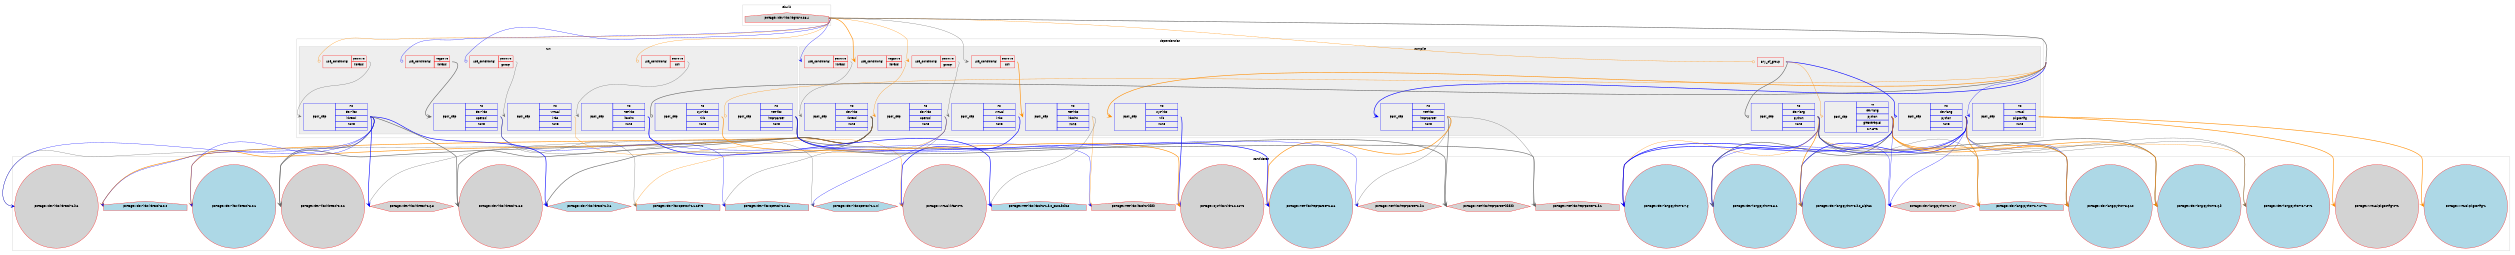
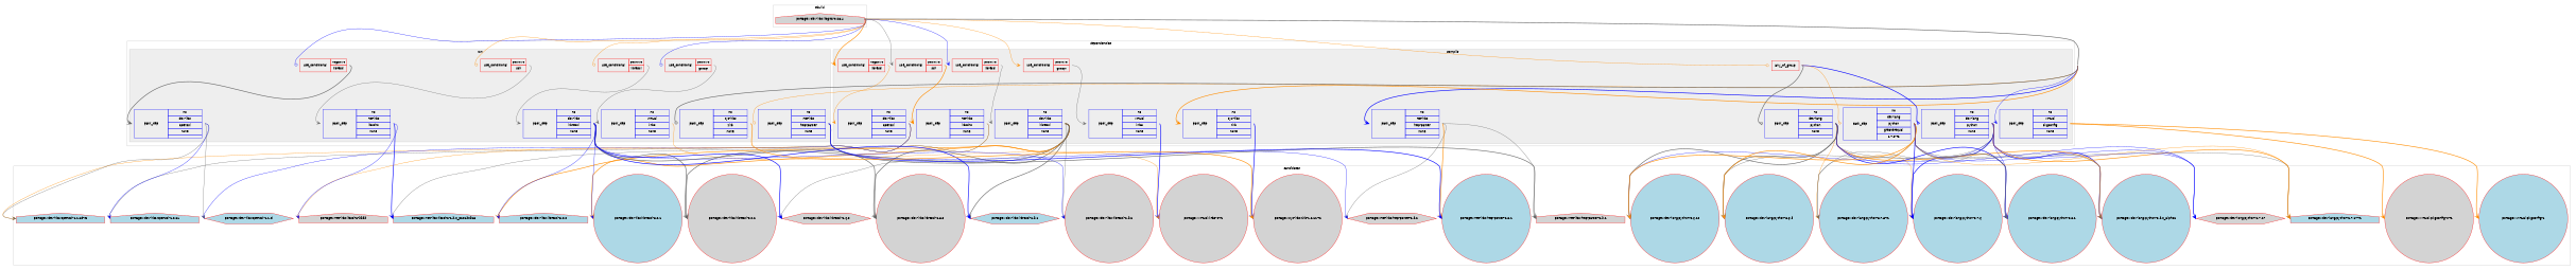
  digraph {
    compound=true
    concentrate=true
    fontname=Helvetica
    fontsize=10
    newrank=true
    rankdir=TB
    ranksep=1.5
    node [color=red fontname=Helvetica fontsize=10 shape=none style=filled]
    edge [arrowhead=vee color=gray40 headport=w style=solid tailport=e weight=100]
    n1 [fillcolor=lightgrey label="portage://dev-libs/libgit2-0.28.4" shape=house width=4]
    n2 [color=blue label=<<TABLE BORDER="0" CELLBORDER="1" CELLSPACING="0" CELLPADDING="4" WIDTH="220"><TR><TD ROWSPAN="6" CELLPADDING="30">pack_dep</TD></TR><TR><TD WIDTH="110">no</TD></TR><TR><TD>dev-lang</TD></TR><TR><TD>python</TD></TR><TR><TD>none</TD></TR><TR><TD></TD></TR></TABLE>> style=""]
    n3 [color=blue label=<<TABLE BORDER="0" CELLBORDER="1" CELLSPACING="0" CELLPADDING="4" WIDTH="220"><TR><TD ROWSPAN="6" CELLPADDING="30">pack_dep</TD></TR><TR><TD WIDTH="110">no</TD></TR><TR><TD>dev-lang</TD></TR><TR><TD>python</TD></TR><TR><TD>none</TD></TR><TR><TD></TD></TR></TABLE>> style=""]
    n4 [color=blue label=<<TABLE BORDER="0" CELLBORDER="1" CELLSPACING="0" CELLPADDING="4" WIDTH="220"><TR><TD ROWSPAN="6" CELLPADDING="30">pack_dep</TD></TR><TR><TD WIDTH="110">no</TD></TR><TR><TD>dev-lang</TD></TR><TR><TD>python</TD></TR><TR><TD>greaterequal</TD></TR><TR><TD>2.7.5-r2</TD></TR></TABLE>> style=""]
    n5 [label=<<TABLE BORDER="0" CELLBORDER="1" CELLSPACING="0" CELLPADDING="4"><TR><TD CELLPADDING="10">any_of_group</TD></TR></TABLE>> style=""]
    n6 [color=blue label=<<TABLE BORDER="0" CELLBORDER="1" CELLSPACING="0" CELLPADDING="4" WIDTH="220"><TR><TD ROWSPAN="6" CELLPADDING="30">pack_dep</TD></TR><TR><TD WIDTH="110">no</TD></TR><TR><TD>dev-libs</TD></TR><TR><TD>openssl</TD></TR><TR><TD>none</TD></TR><TR><TD></TD></TR></TABLE>> style=""]
    n7 [label=<<TABLE BORDER="0" CELLBORDER="1" CELLSPACING="0" CELLPADDING="4"><TR><TD ROWSPAN="3" CELLPADDING="10">use_conditional</TD></TR><TR><TD>negative</TD></TR><TR><TD>libressl</TD></TR></TABLE>> style=""]
    n8 [color=blue label=<<TABLE BORDER="0" CELLBORDER="1" CELLSPACING="0" CELLPADDING="4" WIDTH="220"><TR><TD ROWSPAN="6" CELLPADDING="30">pack_dep</TD></TR><TR><TD WIDTH="110">no</TD></TR><TR><TD>virtual</TD></TR><TR><TD>krb5</TD></TR><TR><TD>none</TD></TR><TR><TD></TD></TR></TABLE>> style=""]
    n9 [label=<<TABLE BORDER="0" CELLBORDER="1" CELLSPACING="0" CELLPADDING="4"><TR><TD ROWSPAN="3" CELLPADDING="10">use_conditional</TD></TR><TR><TD>positive</TD></TR><TR><TD>gssapi</TD></TR></TABLE>> style=""]
    n10 [color=blue label=<<TABLE BORDER="0" CELLBORDER="1" CELLSPACING="0" CELLPADDING="4" WIDTH="220"><TR><TD ROWSPAN="6" CELLPADDING="30">pack_dep</TD></TR><TR><TD WIDTH="110">no</TD></TR><TR><TD>dev-libs</TD></TR><TR><TD>libressl</TD></TR><TR><TD>none</TD></TR><TR><TD></TD></TR></TABLE>> style=""]
    n11 [label=<<TABLE BORDER="0" CELLBORDER="1" CELLSPACING="0" CELLPADDING="4"><TR><TD ROWSPAN="3" CELLPADDING="10">use_conditional</TD></TR><TR><TD>positive</TD></TR><TR><TD>libressl</TD></TR></TABLE>> style=""]
    n12 [color=blue label=<<TABLE BORDER="0" CELLBORDER="1" CELLSPACING="0" CELLPADDING="4" WIDTH="220"><TR><TD ROWSPAN="6" CELLPADDING="30">pack_dep</TD></TR><TR><TD WIDTH="110">no</TD></TR><TR><TD>net-libs</TD></TR><TR><TD>libssh2</TD></TR><TR><TD>none</TD></TR><TR><TD></TD></TR></TABLE>> style=""]
    n13 [label=<<TABLE BORDER="0" CELLBORDER="1" CELLSPACING="0" CELLPADDING="4"><TR><TD ROWSPAN="3" CELLPADDING="10">use_conditional</TD></TR><TR><TD>positive</TD></TR><TR><TD>ssh</TD></TR></TABLE>> style=""]
    n14 [color=blue label=<<TABLE BORDER="0" CELLBORDER="1" CELLSPACING="0" CELLPADDING="4" WIDTH="220"><TR><TD ROWSPAN="6" CELLPADDING="30">pack_dep</TD></TR><TR><TD WIDTH="110">no</TD></TR><TR><TD>net-libs</TD></TR><TR><TD>http-parser</TD></TR><TR><TD>none</TD></TR><TR><TD></TD></TR></TABLE>> style=""]
    n15 [color=blue label=<<TABLE BORDER="0" CELLBORDER="1" CELLSPACING="0" CELLPADDING="4" WIDTH="220"><TR><TD ROWSPAN="6" CELLPADDING="30">pack_dep</TD></TR><TR><TD WIDTH="110">no</TD></TR><TR><TD>sys-libs</TD></TR><TR><TD>zlib</TD></TR><TR><TD>none</TD></TR><TR><TD></TD></TR></TABLE>> style=""]
    n16 [color=blue label=<<TABLE BORDER="0" CELLBORDER="1" CELLSPACING="0" CELLPADDING="4" WIDTH="220"><TR><TD ROWSPAN="6" CELLPADDING="30">pack_dep</TD></TR><TR><TD WIDTH="110">no</TD></TR><TR><TD>virtual</TD></TR><TR><TD>pkgconfig</TD></TR><TR><TD>none</TD></TR><TR><TD></TD></TR></TABLE>> style=""]
    n17 [color=blue label=<<TABLE BORDER="0" CELLBORDER="1" CELLSPACING="0" CELLPADDING="4" WIDTH="220"><TR><TD ROWSPAN="6" CELLPADDING="30">pack_dep</TD></TR><TR><TD WIDTH="110">no</TD></TR><TR><TD>dev-libs</TD></TR><TR><TD>openssl</TD></TR><TR><TD>none</TD></TR><TR><TD></TD></TR></TABLE>> style=""]
    n18 [label=<<TABLE BORDER="0" CELLBORDER="1" CELLSPACING="0" CELLPADDING="4"><TR><TD ROWSPAN="3" CELLPADDING="10">use_conditional</TD></TR><TR><TD>negative</TD></TR><TR><TD>libressl</TD></TR></TABLE>> style=""]
    n19 [color=blue label=<<TABLE BORDER="0" CELLBORDER="1" CELLSPACING="0" CELLPADDING="4" WIDTH="220"><TR><TD ROWSPAN="6" CELLPADDING="30">pack_dep</TD></TR><TR><TD WIDTH="110">no</TD></TR><TR><TD>virtual</TD></TR><TR><TD>krb5</TD></TR><TR><TD>none</TD></TR><TR><TD></TD></TR></TABLE>> style=""]
    n20 [label=<<TABLE BORDER="0" CELLBORDER="1" CELLSPACING="0" CELLPADDING="4"><TR><TD ROWSPAN="3" CELLPADDING="10">use_conditional</TD></TR><TR><TD>positive</TD></TR><TR><TD>gssapi</TD></TR></TABLE>> style=""]
    n21 [color=blue label=<<TABLE BORDER="0" CELLBORDER="1" CELLSPACING="0" CELLPADDING="4" WIDTH="220"><TR><TD ROWSPAN="6" CELLPADDING="30">pack_dep</TD></TR><TR><TD WIDTH="110">no</TD></TR><TR><TD>dev-libs</TD></TR><TR><TD>libressl</TD></TR><TR><TD>none</TD></TR><TR><TD></TD></TR></TABLE>> style=""]
    n22 [label=<<TABLE BORDER="0" CELLBORDER="1" CELLSPACING="0" CELLPADDING="4"><TR><TD ROWSPAN="3" CELLPADDING="10">use_conditional</TD></TR><TR><TD>positive</TD></TR><TR><TD>libressl</TD></TR></TABLE>> style=""]
    n23 [color=blue label=<<TABLE BORDER="0" CELLBORDER="1" CELLSPACING="0" CELLPADDING="4" WIDTH="220"><TR><TD ROWSPAN="6" CELLPADDING="30">pack_dep</TD></TR><TR><TD WIDTH="110">no</TD></TR><TR><TD>net-libs</TD></TR><TR><TD>libssh2</TD></TR><TR><TD>none</TD></TR><TR><TD></TD></TR></TABLE>> style=""]
    n24 [label=<<TABLE BORDER="0" CELLBORDER="1" CELLSPACING="0" CELLPADDING="4"><TR><TD ROWSPAN="3" CELLPADDING="10">use_conditional</TD></TR><TR><TD>positive</TD></TR><TR><TD>ssh</TD></TR></TABLE>> style=""]
    n25 [color=blue label=<<TABLE BORDER="0" CELLBORDER="1" CELLSPACING="0" CELLPADDING="4" WIDTH="220"><TR><TD ROWSPAN="6" CELLPADDING="30">pack_dep</TD></TR><TR><TD WIDTH="110">no</TD></TR><TR><TD>net-libs</TD></TR><TR><TD>http-parser</TD></TR><TR><TD>none</TD></TR><TR><TD></TD></TR></TABLE>> style=""]
    n26 [color=blue label=<<TABLE BORDER="0" CELLBORDER="1" CELLSPACING="0" CELLPADDING="4" WIDTH="220"><TR><TD ROWSPAN="6" CELLPADDING="30">pack_dep</TD></TR><TR><TD WIDTH="110">no</TD></TR><TR><TD>sys-libs</TD></TR><TR><TD>zlib</TD></TR><TR><TD>none</TD></TR><TR><TD></TD></TR></TABLE>> style=""]
    n27 [fillcolor=lightblue label="portage://dev-lang/python-3.9.0_alpha2" shape=circle width=4]
    n28 [fillcolor=lightblue label="portage://dev-lang/python-3.8.1" shape=circle width=4]
    n29 [fillcolor=lightblue label="portage://dev-lang/python-3.7.6" shape=circle width=4]
    n30 [fillcolor=lightblue label="portage://dev-lang/python-3.7.5-r1" shape=circle width=4]
    n31 [fillcolor=lightblue label="portage://dev-lang/python-3.6.9" shape=circle width=4]
    n32 [fillcolor=lightblue label="portage://dev-lang/python-3.6.10" shape=circle width=4]
    n33 [fillcolor=lightblue label="portage://dev-lang/python-2.7.17-r1" shape=house width=4]
    n34 [fillcolor=lightgrey label="portage://dev-lang/python-2.7.17" shape=hexagon width=4]
    n35 [fillcolor=lightblue label="portage://dev-libs/openssl-1.1.1d-r3" shape=house width=4]
    n36 [fillcolor=lightblue label="portage://dev-libs/openssl-1.1.0l" shape=hexagon width=4]
    n37 [fillcolor=lightblue label="portage://dev-libs/openssl-1.0.2u" shape=house width=4]
    n38 [fillcolor=lightgrey label="portage://virtual/krb5-0-r1" shape=circle width=4]
    n39 [fillcolor=lightgrey label="portage://dev-libs/libressl-3.0.2" shape=circle width=4]
    n40 [fillcolor=lightblue label="portage://dev-libs/libressl-3.0.1" shape=circle width=4]
    n41 [fillcolor=lightblue label="portage://dev-libs/libressl-5.0.0" shape=house width=4]
    n42 [fillcolor=lightgrey label="portage://dev-libs/libressl-2.9.2" shape=circle width=4]
    n43 [fillcolor=lightblue label="portage://dev-libs/libressl-2.9.1" shape=hexagon width=4]
    n44 [fillcolor=lightgrey label="portage://dev-libs/libressl-2.8.3" shape=circle width=4]
    n45 [fillcolor=lightgrey label="portage://dev-libs/libressl-2.6.5" shape=hexagon width=4]
-   n46 [fillcolor=lightgrey label="portage://net-libs/http-parser-99999" shape=hexagon width=4]
    n47 [fillcolor=lightgrey label="portage://net-libs/http-parser-2.9.2" shape=hexagon width=4]
    n48 [fillcolor=lightgrey label="portage://net-libs/http-parser-2.9.1" shape=house width=4]
    n49 [fillcolor=lightblue label="portage://net-libs/http-parser-2.8.1" shape=circle width=4]
    n50 [fillcolor=lightgrey label="portage://net-libs/libssh2-9999" shape=house width=4]
    n51 [fillcolor=lightblue label="portage://net-libs/libssh2-1.9.0_p20190913" shape=house width=4]
    n52 [fillcolor=lightgrey label="portage://sys-libs/zlib-1.2.11-r2" shape=circle width=4]
    n53 [fillcolor=lightblue label="portage://virtual/pkgconfig-1" shape=circle width=4]
    n54 [fillcolor=lightgrey label="portage://virtual/pkgconfig-0-r1" shape=circle width=4]
    subgraph cluster_1 {
      color=gray
      label=<<i>dependencies</i>>
      subgraph cluster_2 {
        color=gray
        fillcolor="#eeeeee"
        label=<<i>compile</i>>
        style=filled
        subgraph sub_3 {
          color=gray
          fillcolor="#eeeeee"
          label=<<i>compile</i>>
          style=filled
          n5
          subgraph sub_4 {
            color=gray
            fillcolor="#eeeeee"
            label=<<i>compile</i>>
            style=filled
            n2
          }
          subgraph sub_5 {
            color=gray
            fillcolor="#eeeeee"
            label=<<i>compile</i>>
            style=filled
            n3
          }
          subgraph sub_6 {
            color=gray
            fillcolor="#eeeeee"
            label=<<i>compile</i>>
            style=filled
            n4
          }
        }
        subgraph sub_7 {
          color=gray
          fillcolor="#eeeeee"
          label=<<i>compile</i>>
          style=filled
          n7
          subgraph sub_8 {
            color=gray
            fillcolor="#eeeeee"
            label=<<i>compile</i>>
            style=filled
            n6
          }
        }
        subgraph sub_9 {
          color=gray
          fillcolor="#eeeeee"
          label=<<i>compile</i>>
          style=filled
          n9
          subgraph sub_10 {
            color=gray
            fillcolor="#eeeeee"
            label=<<i>compile</i>>
            style=filled
            n8
          }
        }
        subgraph sub_11 {
          color=gray
          fillcolor="#eeeeee"
          label=<<i>compile</i>>
          style=filled
          n11
          subgraph sub_12 {
            color=gray
            fillcolor="#eeeeee"
            label=<<i>compile</i>>
            style=filled
            n10
          }
        }
        subgraph sub_13 {
          color=gray
          fillcolor="#eeeeee"
          label=<<i>compile</i>>
          style=filled
          n13
          subgraph sub_14 {
            color=gray
            fillcolor="#eeeeee"
            label=<<i>compile</i>>
            style=filled
            n12
          }
        }
        subgraph sub_15 {
          color=gray
          fillcolor="#eeeeee"
          label=<<i>compile</i>>
          style=filled
          n14
        }
        subgraph sub_16 {
          color=gray
          fillcolor="#eeeeee"
          label=<<i>compile</i>>
          style=filled
          n15
        }
        subgraph sub_17 {
          color=gray
          fillcolor="#eeeeee"
          label=<<i>compile</i>>
          style=filled
          n16
        }
      }
      subgraph cluster_18 {
        color=gray
        fillcolor="#eeeeee"
        label=<<i>compile and run</i>>
        style=filled
      }
      subgraph cluster_19 {
        color=gray
        fillcolor="#eeeeee"
        label=<<i>run</i>>
        style=filled
        subgraph sub_20 {
          color=gray
          fillcolor="#eeeeee"
          label=<<i>run</i>>
          style=filled
          n18
          subgraph sub_21 {
            color=gray
            fillcolor="#eeeeee"
            label=<<i>run</i>>
            style=filled
            n17
          }
        }
        subgraph sub_22 {
          color=gray
          fillcolor="#eeeeee"
          label=<<i>run</i>>
          style=filled
          n20
          subgraph sub_23 {
            color=gray
            fillcolor="#eeeeee"
            label=<<i>run</i>>
            style=filled
            n19
          }
        }
        subgraph sub_24 {
          color=gray
          fillcolor="#eeeeee"
          label=<<i>run</i>>
          style=filled
          n22
          subgraph sub_25 {
            color=gray
            fillcolor="#eeeeee"
            label=<<i>run</i>>
            style=filled
            n21
          }
        }
        subgraph sub_26 {
          color=gray
          fillcolor="#eeeeee"
          label=<<i>run</i>>
          style=filled
          n24
          subgraph sub_27 {
            color=gray
            fillcolor="#eeeeee"
            label=<<i>run</i>>
            style=filled
            n23
          }
        }
        subgraph sub_28 {
          color=gray
          fillcolor="#eeeeee"
          label=<<i>run</i>>
          style=filled
          n25
        }
        subgraph sub_29 {
          color=gray
          fillcolor="#eeeeee"
          label=<<i>run</i>>
          style=filled
          n26
        }
      }
    }
    subgraph cluster_30 {
      color=gray
      label=<<i>ebuild</i>>
      n1
    }
    subgraph cluster_31 {
      color=gray
      label=<<i>candidates</i>>
      rank=same
      subgraph sub_32 {
        color=black
        label=<<i>candidates</i>>
        nodesep=1
        rank=same
        n27
        n28
        n29
        n30
        n31
        n32
        n33
        n34
      }
      subgraph sub_33 {
        color=black
        label=<<i>candidates</i>>
        nodesep=1
        rank=same
        n27
        n28
        n29
        n30
        n31
        n32
        n33
        n34
      }
      subgraph sub_34 {
        color=black
        label=<<i>candidates</i>>
        nodesep=1
        rank=same
        n27
        n28
        n29
        n30
        n31
        n32
        n33
        n34
      }
      subgraph sub_35 {
        color=black
        label=<<i>candidates</i>>
        nodesep=1
        rank=same
        n35
        n36
        n37
      }
      subgraph sub_36 {
        color=black
        label=<<i>candidates</i>>
        nodesep=1
        rank=same
        n38
      }
      subgraph sub_37 {
        color=black
        label=<<i>candidates</i>>
        nodesep=1
        rank=same
        n39
        n40
        n41
        n42
        n43
        n44
        n45
      }
      subgraph sub_38 {
        color=black
        label=<<i>candidates</i>>
        nodesep=1
        rank=same
-       n46
        n47
        n48
        n49
      }
      subgraph sub_39 {
        color=black
        label=<<i>candidates</i>>
        nodesep=1
        rank=same
        n50
        n51
      }
      subgraph sub_40 {
        color=black
        label=<<i>candidates</i>>
        nodesep=1
        rank=same
        n52
      }
      subgraph sub_41 {
        color=black
        label=<<i>candidates</i>>
        nodesep=1
        rank=same
        n53
        n54
      }
      subgraph sub_42 {
        color=black
        label=<<i>candidates</i>>
        nodesep=1
        rank=same
        n35
        n36
        n37
      }
      subgraph sub_43 {
        color=black
        label=<<i>candidates</i>>
        nodesep=1
        rank=same
        n38
      }
      subgraph sub_44 {
        color=black
        label=<<i>candidates</i>>
        nodesep=1
        rank=same
        n39
        n40
        n41
        n42
        n43
        n44
        n45
      }
      subgraph sub_45 {
        color=black
        label=<<i>candidates</i>>
        nodesep=1
        rank=same
        n50
        n51
      }
      subgraph sub_46 {
        color=black
        label=<<i>candidates</i>>
        nodesep=1
        rank=same
-       n46
        n47
        n48
        n49
      }
      subgraph sub_47 {
        color=black
        label=<<i>candidates</i>>
        nodesep=1
        rank=same
        n52
      }
    }
    n1 -> n5 [arrowhead=odot color=darkorange weight=20]
    n1 -> n7 [color=darkorange style=bold weight=20]
    n1 -> n9 [color=darkorange weight=20]
    n1 -> n11 [color=blue weight=20]
    n1 -> n13 [weight=20]
    n1 -> n14 [color=blue style=bold weight=20]
    n1 -> n15 [color=darkorange style=bold weight=20]
    n1 -> n16 [color=blue weight=20]
    n1 -> n18 [arrowhead=odot color=blue weight=20]
    n1 -> n20 [arrowhead=odot color=blue weight=20]
    n1 -> n22 [arrowhead=odot color=darkorange weight=20]
    n1 -> n24 [arrowhead=odot color=darkorange weight=20]
    n1 -> n25 [arrowhead=odot color=darkorange weight=20]
    n1 -> n26 [arrowhead=odot style=bold weight=20]
    n2 -> n27 [color=blue style=bold]
    n2 -> n28 [color=blue]
    n2 -> n29 [color=blue style=bold]
    n2 -> n30
    n2 -> n31
    n2 -> n32 [color=blue]
    n2 -> n33 [color=darkorange style=bold]
    n2 -> n34 [color=blue]
    n3 -> n27 [color=darkorange style=bold]
    n3 -> n28 [color=blue style=bold]
    n3 -> n29 [color=darkorange]
    n3 -> n30 [color=darkorange]
    n3 -> n31 [style=bold]
    n3 -> n32 [style=bold]
    n3 -> n33
    n3 -> n34 [color=blue]
    n4 -> n27
    n4 -> n28 [style=bold]
    n4 -> n29 [color=blue style=bold]
    n4 -> n30
    n4 -> n31 [color=darkorange style=bold]
    n4 -> n32 [color=darkorange style=bold]
    n4 -> n33 [color=darkorange]
    n4 -> n34 [color=blue]
    n5 -> n2 [arrowhead=oinv color=blue style=bold weight=20]
    n5 -> n3 [arrowhead=oinv style=bold weight=20]
    n5 -> n4 [arrowhead=oinv color=darkorange weight=20]
    n6 -> n35 [color=darkorange]
    n6 -> n36 [color=blue]
    n6 -> n37
    n7 -> n6 [color=darkorange weight=20]
    n8 -> n38 [color=blue style=bold]
    n9 -> n8 [weight=20]
    n10 -> n39 [style=bold]
    n10 -> n40 [color=darkorange style=bold]
    n10 -> n41 [color=darkorange style=bold]
    n10 -> n42
    n10 -> n43 [style=bold]
    n10 -> n44 [style=bold]
    n10 -> n45
    n11 -> n10 [weight=20]
    n12 -> n50 [color=darkorange]
    n12 -> n51
    n13 -> n12 [color=darkorange style=bold weight=20]
-   n14 -> n46 [style=bold]
    n14 -> n47
    n14 -> n48
    n14 -> n49 [color=darkorange style=bold]
    n15 -> n52 [color=blue style=bold]
    n16 -> n53 [color=darkorange style=bold]
    n16 -> n54 [color=darkorange style=bold]
    n17 -> n35
    n17 -> n36
    n17 -> n37 [color=blue]
    n18 -> n17 [style=bold weight=20]
    n19 -> n38 [color=darkorange]
    n20 -> n19 [weight=20]
    n21 -> n39 [style=bold]
    n21 -> n40 [color=blue]
    n21 -> n41 [color=blue]
    n21 -> n42 [color=blue]
    n21 -> n43 [color=blue style=bold]
    n21 -> n44 [style=bold]
    n21 -> n45 [color=blue style=bold]
    n22 -> n21 [weight=20]
    n23 -> n50 [color=blue]
    n23 -> n51 [color=blue style=bold]
    n24 -> n23 [weight=20]
-   n25 -> n46 [style=bold]
    n25 -> n47 [color=blue]
    n25 -> n48 [style=bold]
    n25 -> n49 [color=blue style=bold]
    n26 -> n52 [color=darkorange style=bold]
  }
